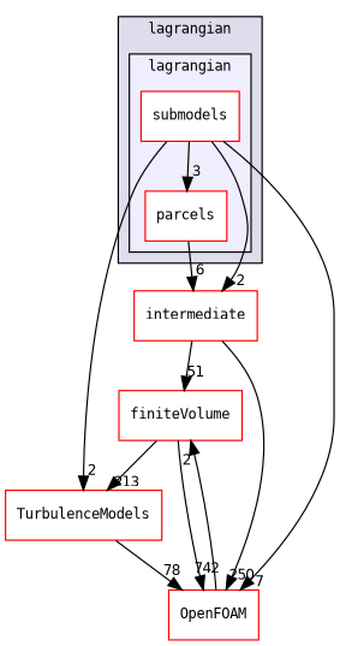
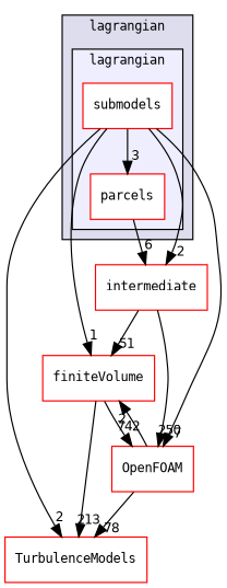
  digraph {
    compound=true
    fontname="DejaVu Sans Mono"
    node [color=red fontname="DejaVu Sans Mono" fontsize=10 shape=box]
    edge [fontname="DejaVu Sans Mono" headlabel=2 labeldistance=1.5 labelfontname=Helvetica labelfontsize=10]
    n1 [fillcolor=white label=parcels style=filled]
    n2 [fillcolor=white label=submodels style=filled]
    n3 [label=intermediate]
    n4 [label=finiteVolume]
    n5 [label=TurbulenceModels]
    n6 [label=OpenFOAM]
    subgraph cluster_1 {
      bgcolor="#ddddee"
      fontsize=10
      label=lagrangian
      pencolor=black
      subgraph cluster_2 {
        bgcolor="#eeeeff"
        fontsize=10
        label=lagrangian
        pencolor=black
        n1
        n2
      }
    }
    n1 -> n3 [headlabel=6]
    n2 -> n1 [headlabel=3]
    n2 -> n3
+   n2 -> n4 [headlabel=1]
    n2 -> n5
    n2 -> n6 [headlabel=7]
    n3 -> n4 [headlabel=51]
    n3 -> n6 [headlabel=250]
    n4 -> n5 [headlabel=213]
    n4 -> n6 [headlabel=742]
-   n5 -> n6 [headlabel=78]
+   n6 -> n5 [headlabel=78]
    n6 -> n4
  }
